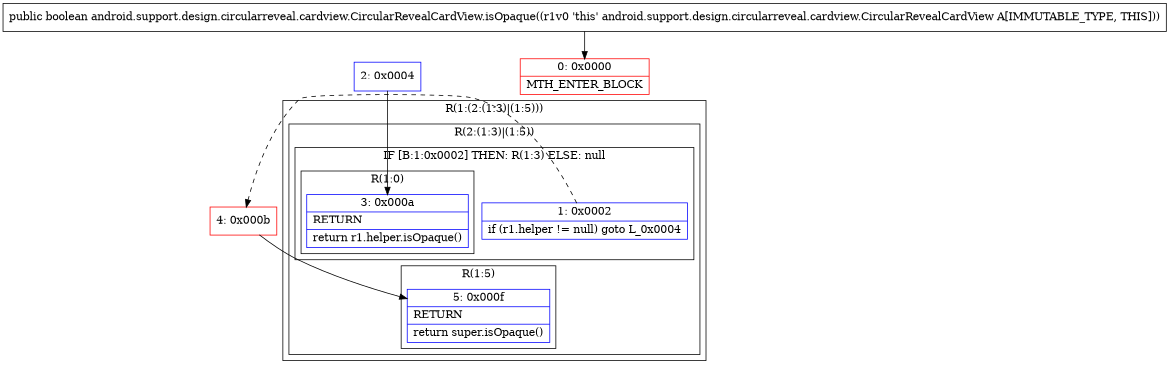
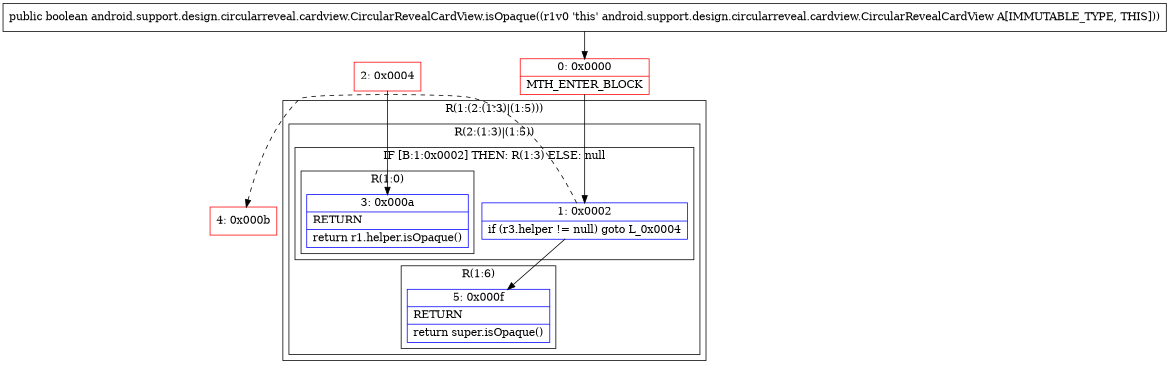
  digraph {
    node [color=blue shape=record]
    n1 [label="{3\:\ 0x000a|RETURN\l|return r1.helper.isOpaque()\l}"]
-   n2 [label="{1\:\ 0x0002|if (r1.helper != null) goto L_0x0004\l}"]
+   n2 [label="{1\:\ 0x0002|if (r3.helper != null) goto L_0x0004\l}"]
    n3 [label="{5\:\ 0x000f|RETURN\l|return super.isOpaque()\l}"]
    n4 [color=red label="{4\:\ 0x000b}"]
-   n5 [label="{2\:\ 0x0004}"]
+   n5 [color=red label="{2\:\ 0x0004}"]
    n6 [color=red label="{0\:\ 0x0000|MTH_ENTER_BLOCK\l}"]
    n7 [label="{public boolean android.support.design.circularreveal.cardview.CircularRevealCardView.isOpaque((r1v0 'this' android.support.design.circularreveal.cardview.CircularRevealCardView A[IMMUTABLE_TYPE, THIS])) }" color=""]
    subgraph cluster_1 {
      label="R(1:(2:(1:3)|(1:5)))"
      subgraph cluster_2 {
        label="R(2:(1:3)|(1:5))"
        subgraph cluster_3 {
          label="IF [B:1:0x0002] THEN: R(1:3) ELSE: null"
          n2
          subgraph cluster_4 {
            label="R(1:0)"
            n1
          }
        }
        subgraph cluster_5 {
-         label="R(1:5)"
+         label="R(1:6)"
          n3
        }
      }
    }
    n2 -> n4 [style=dashed]
-   n4 -> n3
+   n2 -> n3
    n5 -> n1
+   n6 -> n2
    n7 -> n6
  }
